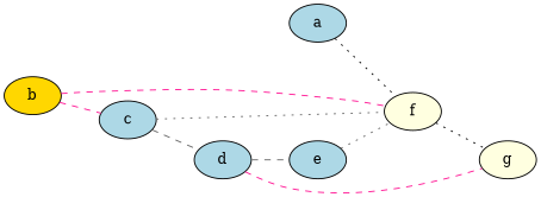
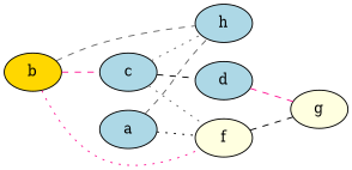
  graph {
    rankdir=LR
    node [fillcolor=lightblue style=filled]
    edge [color=gray40 style=dashed]
    a
+   h
    f [fillcolor=lightyellow]
    g [fillcolor=lightyellow]
    b [fillcolor=gold]
    c
-   e
    d
+   a -- h
    a -- f [color=black style=dotted]
-   f -- g [color=black style=dotted]
-   b -- f [color=deeppink]
+   f -- g [color=black]
+   b -- h
+   b -- f [color=deeppink style=dotted]
    b -- c [color=deeppink]
+   c -- h [style=dotted]
    c -- f [style=dotted]
-   c -- d
-   e -- f [style=dotted]
+   c -- d [color=black]
    d -- g [color=deeppink]
-   d -- e
  }
